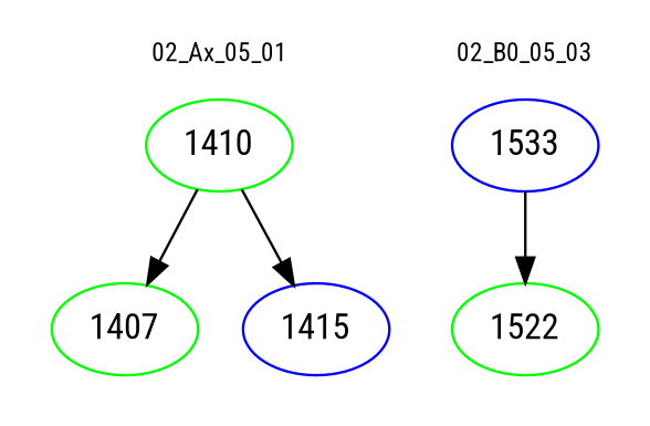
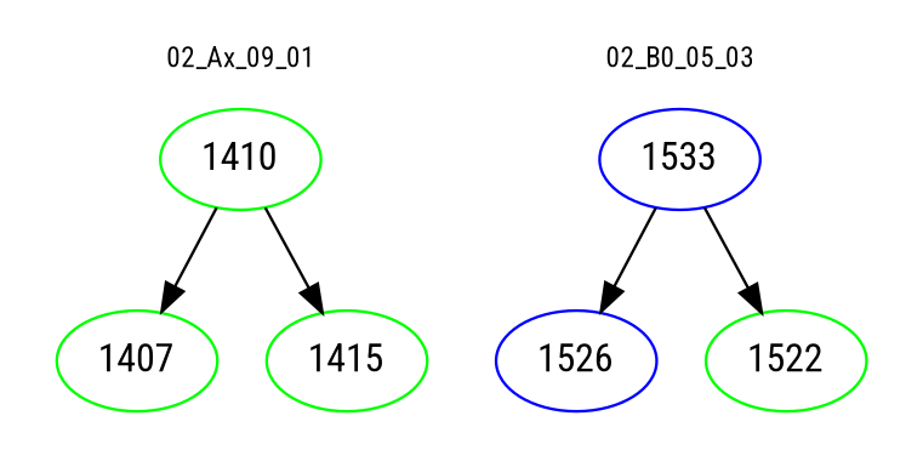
  digraph {
    fontname="Roboto Condensed"
    node [color=green fontname="Roboto Condensed"]
    edge [color=black fontname="Roboto Condensed"]
    n1 [label=1410]
    n2 [label=1407]
-   n3 [color=blue label=1415]
+   n3 [label=1415]
    n4 [color=blue label=1533]
+   n5 [color=blue label=1526]
    n6 [label=1522]
    subgraph cluster_1 {
      color=white
      fontsize=10
-     label="02_Ax_05_01"
+     label="02_Ax_09_01"
      n1
      n2
      n3
    }
    subgraph cluster_2 {
      color=white
      fontsize=10
      label="02_B0_05_03"
      n4
+     n5
      n6
    }
    n1 -> n2
    n1 -> n3
+   n4 -> n5
    n4 -> n6
  }
